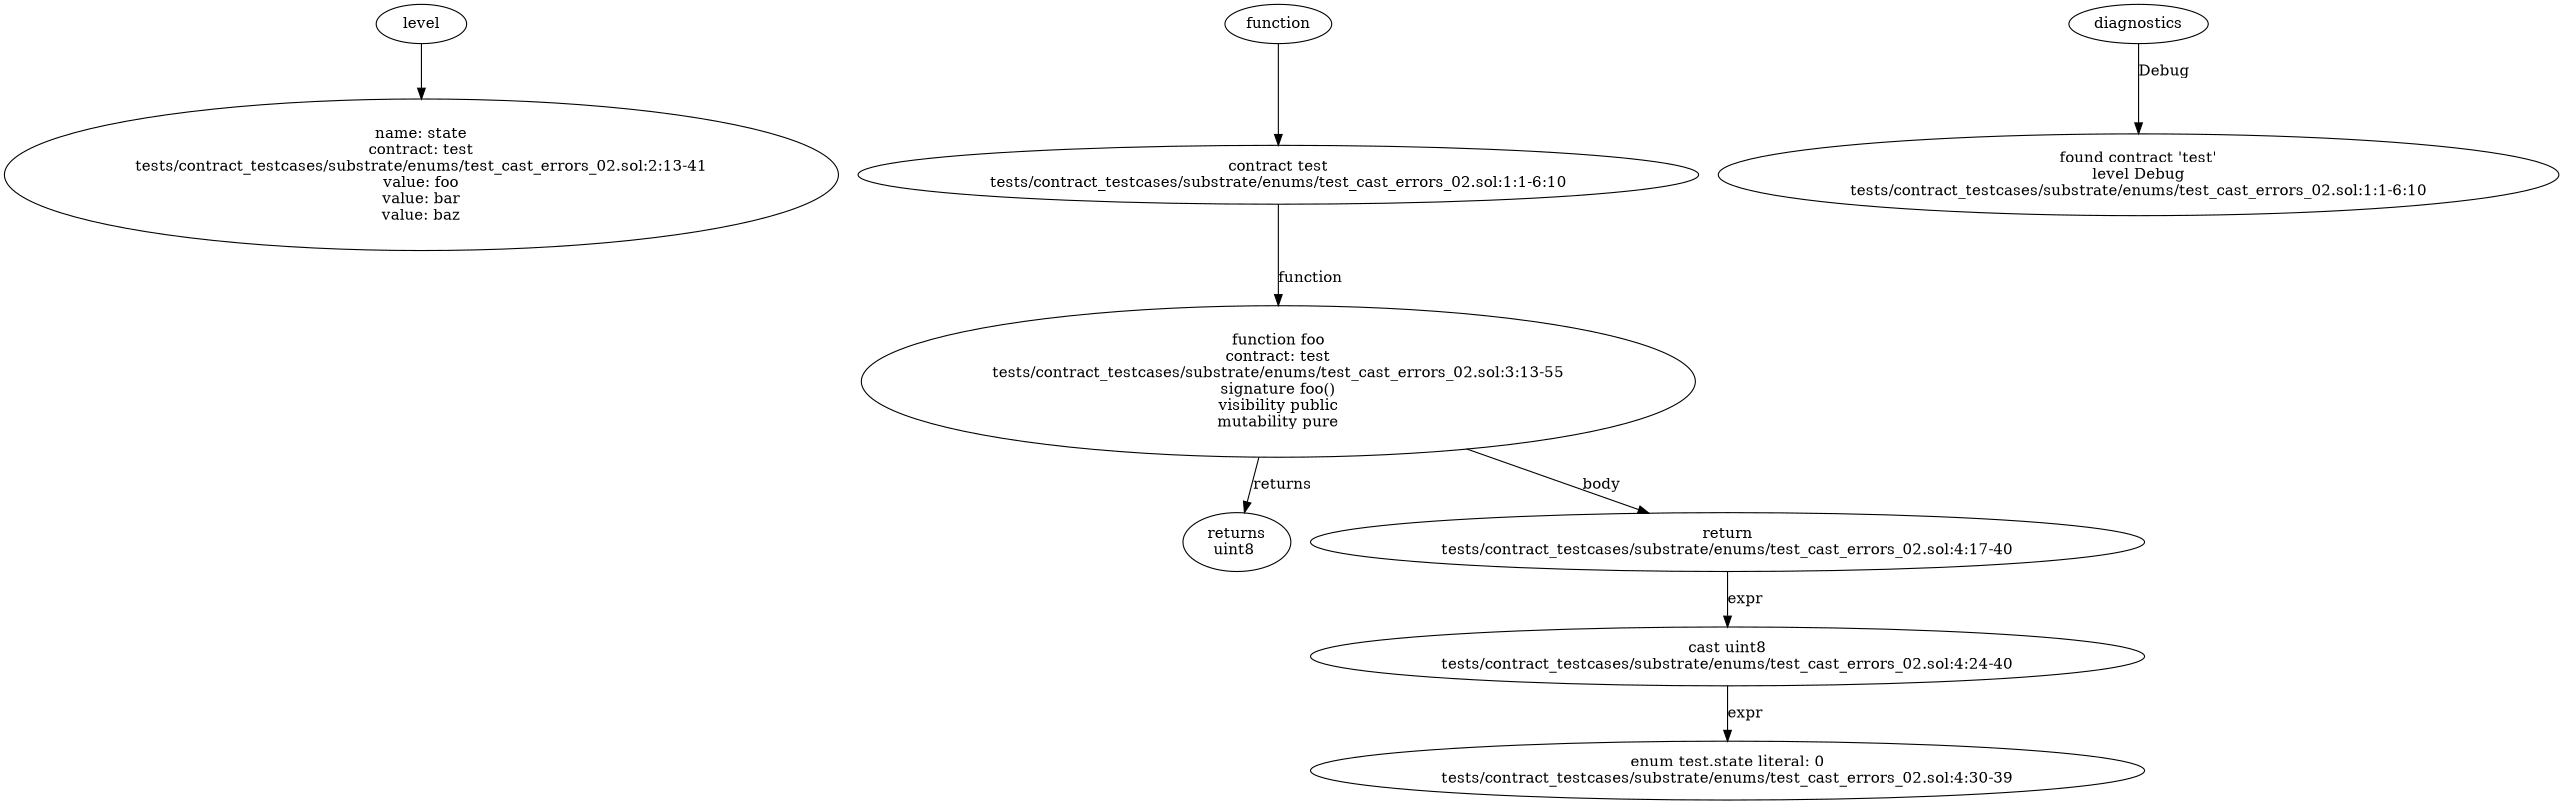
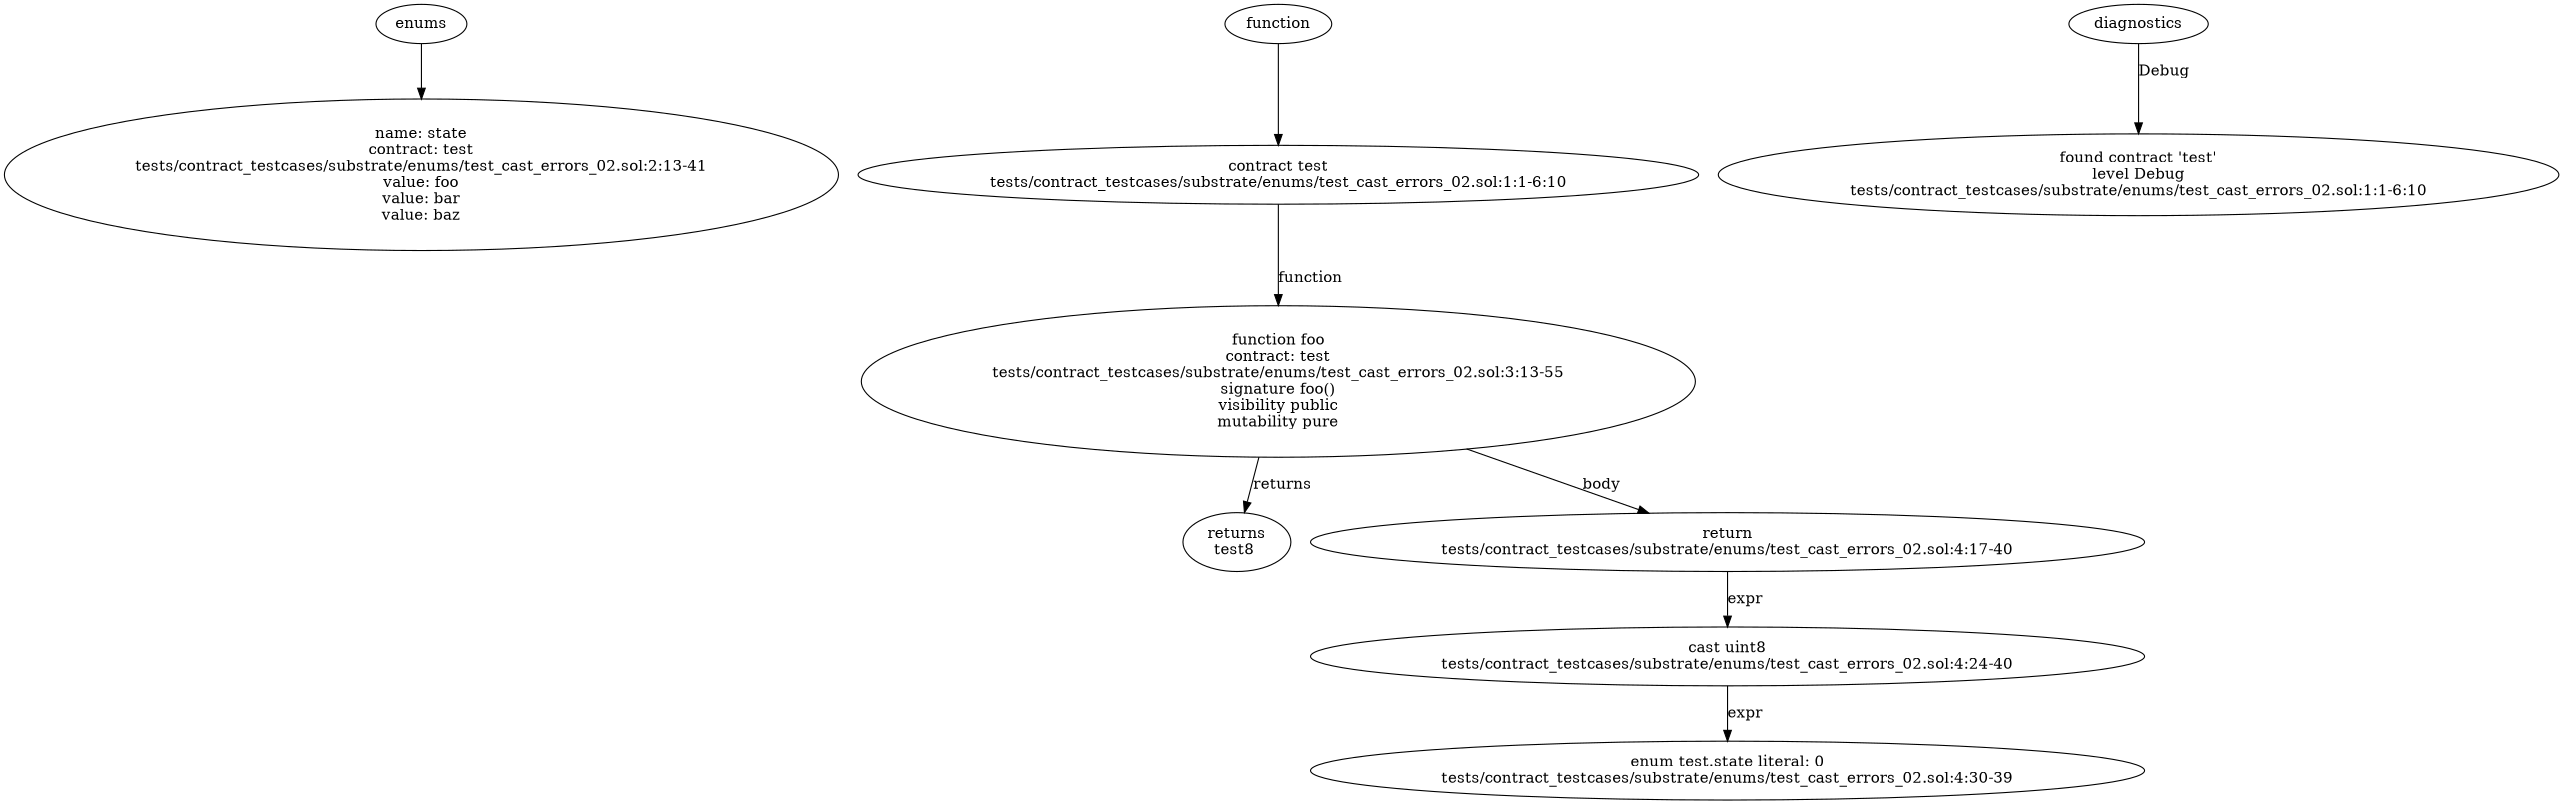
  strict digraph {
    n1 [label="name: state\ncontract: test\ntests/contract_testcases/substrate/enums/test_cast_errors_02.sol:2:13-41\nvalue: foo\nvalue: bar\nvalue: baz"]
    n2 [label="contract test\ntests/contract_testcases/substrate/enums/test_cast_errors_02.sol:1:1-6:10"]
    n3 [label="function foo\ncontract: test\ntests/contract_testcases/substrate/enums/test_cast_errors_02.sol:3:13-55\nsignature foo()\nvisibility public\nmutability pure"]
-   n4 [label="returns\nuint8 "]
+   n4 [label="returns\ntest8 "]
    n5 [label="return\ntests/contract_testcases/substrate/enums/test_cast_errors_02.sol:4:17-40"]
    n6 [label="cast uint8\ntests/contract_testcases/substrate/enums/test_cast_errors_02.sol:4:24-40"]
    n7 [label="enum test.state literal: 0\ntests/contract_testcases/substrate/enums/test_cast_errors_02.sol:4:30-39"]
    n8 [label="found contract 'test'\nlevel Debug\ntests/contract_testcases/substrate/enums/test_cast_errors_02.sol:1:1-6:10"]
-   enums [label=level]
+   enums
    n10 [label=function]
    diagnostics
    n2 -> n3 [label=function]
    n3 -> n4 [label=returns]
    n3 -> n5 [label=body]
    n5 -> n6 [label=expr]
    n6 -> n7 [label=expr]
    enums -> n1
    n10 -> n2
    diagnostics -> n8 [label=Debug]
  }
